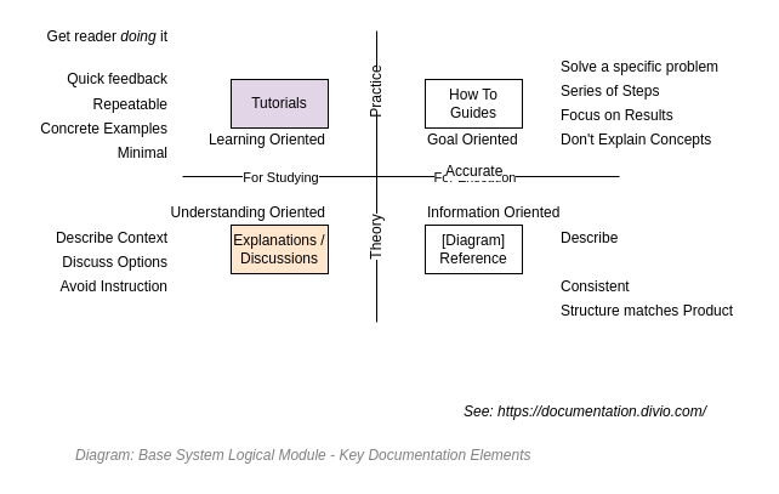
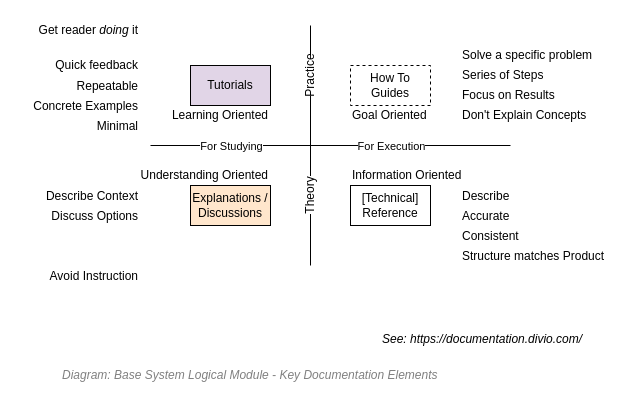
  <mxCell id="0" />
  <mxCell id="1" parent="0" />
  <mxCell id="2" value="" style="endArrow=none;html=1;" edge="1" parent="1" target="15"><mxGeometry width="50" height="50" relative="1" as="geometry"><mxPoint x="310" y="265" as="sourcePoint" /><mxPoint x="310" y="25" as="targetPoint" /></mxGeometry></mxCell>
  <mxCell id="3" value="Explanations / Discussions" style="rounded=0;whiteSpace=wrap;html=1;fillColor=#ffe6cc;" vertex="1" parent="1"><mxGeometry x="190" y="185" width="80" height="40" as="geometry" /></mxCell>
  <mxCell id="4" value="Tutorials" style="rounded=0;whiteSpace=wrap;html=1;fillColor=#e1d5e7;" vertex="1" parent="1"><mxGeometry x="190" y="65" width="80" height="40" as="geometry" /></mxCell>
- <mxCell id="5" value="How To Guides" style="rounded=0;whiteSpace=wrap;html=1;" vertex="1" parent="1"><mxGeometry x="350" y="65" width="80" height="40" as="geometry" /></mxCell>
- <mxCell id="6" value="[Diagram]&lt;br&gt;Reference" style="rounded=0;whiteSpace=wrap;html=1;" vertex="1" parent="1"><mxGeometry x="350" y="185" width="80" height="40" as="geometry" /></mxCell>
+ <mxCell id="5" value="How To Guides" style="rounded=0;whiteSpace=wrap;html=1;dashed=1;" vertex="1" parent="1"><mxGeometry x="350" y="65" width="80" height="40" as="geometry" /></mxCell>
+ <mxCell id="6" value="[Technical]&lt;br&gt;Reference" style="rounded=0;whiteSpace=wrap;html=1;" vertex="1" parent="1"><mxGeometry x="350" y="185" width="80" height="40" as="geometry" /></mxCell>
  <mxCell id="7" value="Learning Oriented" style="text;html=1;strokeColor=none;fillColor=none;align=right;verticalAlign=middle;whiteSpace=wrap;rounded=0;" vertex="1" parent="1"><mxGeometry x="110" y="105" width="160" height="20" as="geometry" /></mxCell>
  <mxCell id="8" value="Understanding Oriented" style="text;html=1;strokeColor=none;fillColor=none;align=right;verticalAlign=middle;whiteSpace=wrap;rounded=0;" vertex="1" parent="1"><mxGeometry x="110" y="165" width="160" height="20" as="geometry" /></mxCell>
  <mxCell id="9" value="Goal Oriented" style="text;html=1;strokeColor=none;fillColor=none;align=left;verticalAlign=middle;whiteSpace=wrap;rounded=0;" vertex="1" parent="1"><mxGeometry x="350" y="105" width="160" height="20" as="geometry" /></mxCell>
  <mxCell id="10" value="Information Oriented" style="text;html=1;strokeColor=none;fillColor=none;align=left;verticalAlign=middle;whiteSpace=wrap;rounded=0;" vertex="1" parent="1"><mxGeometry x="350" y="165" width="160" height="20" as="geometry" /></mxCell>
  <mxCell id="11" value="" style="endArrow=none;html=1;" edge="1" parent="1"><mxGeometry width="50" height="50" relative="1" as="geometry"><mxPoint x="150" y="145" as="sourcePoint" /><mxPoint x="510" y="145" as="targetPoint" /></mxGeometry></mxCell>
  <mxCell id="12" value="For Studying" style="edgeLabel;html=1;align=center;verticalAlign=middle;resizable=0;points=[];" connectable="0" vertex="1" parent="11"><mxGeometry x="-0.664" relative="1" as="geometry"><mxPoint x="20" as="offset" /></mxGeometry></mxCell>
  <mxCell id="13" value="For Execution" style="edgeLabel;html=1;align=center;verticalAlign=middle;resizable=0;points=[];" connectable="0" vertex="1" parent="11"><mxGeometry x="-0.664" relative="1" as="geometry"><mxPoint x="180" as="offset" /></mxGeometry></mxCell>
  <mxCell id="14" value="" style="endArrow=none;html=1;" edge="1" parent="1" source="15"><mxGeometry width="50" height="50" relative="1" as="geometry"><mxPoint x="310" y="265" as="sourcePoint" /><mxPoint x="310" y="25" as="targetPoint" /></mxGeometry></mxCell>
  <mxCell id="15" value="Practice" style="text;html=1;strokeColor=none;fillColor=none;align=center;verticalAlign=middle;whiteSpace=wrap;rounded=0;rotation=-90;" vertex="1" parent="1"><mxGeometry x="290" y="65" width="40" height="20" as="geometry" /></mxCell>
  <mxCell id="16" value="Theory" style="text;html=1;strokeColor=none;fillColor=none;align=center;verticalAlign=middle;whiteSpace=wrap;rounded=0;rotation=-90;labelBackgroundColor=#ffffff;" vertex="1" parent="1"><mxGeometry x="290" y="185" width="40" height="20" as="geometry" /></mxCell>
  <mxCell id="17" value="Get reader &lt;i&gt;doing&lt;/i&gt; it" style="text;html=1;strokeColor=none;fillColor=none;align=right;verticalAlign=middle;whiteSpace=wrap;rounded=0;labelBackgroundColor=#ffffff;" vertex="1" parent="1"><mxGeometry x="20" y="20" width="120" height="20" as="geometry" /></mxCell>
  <mxCell id="18" value="Quick feedback" style="text;html=1;strokeColor=none;fillColor=none;align=right;verticalAlign=middle;whiteSpace=wrap;rounded=0;labelBackgroundColor=#ffffff;" vertex="1" parent="1"><mxGeometry x="20" y="55" width="120" height="20" as="geometry" /></mxCell>
  <mxCell id="19" value="Repeatable" style="text;html=1;strokeColor=none;fillColor=none;align=right;verticalAlign=middle;whiteSpace=wrap;rounded=0;labelBackgroundColor=#ffffff;" vertex="1" parent="1"><mxGeometry x="20" y="76" width="120" height="20" as="geometry" /></mxCell>
  <mxCell id="20" value="Concrete Examples" style="text;html=1;strokeColor=none;fillColor=none;align=right;verticalAlign=middle;whiteSpace=wrap;rounded=0;labelBackgroundColor=#ffffff;" vertex="1" parent="1"><mxGeometry x="20" y="96" width="120" height="20" as="geometry" /></mxCell>
  <mxCell id="21" value="Minimal" style="text;html=1;strokeColor=none;fillColor=none;align=right;verticalAlign=middle;whiteSpace=wrap;rounded=0;labelBackgroundColor=#ffffff;" vertex="1" parent="1"><mxGeometry x="20" y="116" width="120" height="20" as="geometry" /></mxCell>
  <mxCell id="22" value="Series of Steps" style="text;html=1;strokeColor=none;fillColor=none;align=left;verticalAlign=middle;whiteSpace=wrap;rounded=0;labelBackgroundColor=#ffffff;" vertex="1" parent="1"><mxGeometry x="460" y="65" width="150" height="20" as="geometry" /></mxCell>
  <mxCell id="23" value="Focus on Results" style="text;html=1;strokeColor=none;fillColor=none;align=left;verticalAlign=middle;whiteSpace=wrap;rounded=0;labelBackgroundColor=#ffffff;" vertex="1" parent="1"><mxGeometry x="460" y="85" width="150" height="20" as="geometry" /></mxCell>
  <mxCell id="24" value="Solve a specific problem" style="text;html=1;strokeColor=none;fillColor=none;align=left;verticalAlign=middle;whiteSpace=wrap;rounded=0;labelBackgroundColor=#ffffff;" vertex="1" parent="1"><mxGeometry x="460" y="45" width="150" height="20" as="geometry" /></mxCell>
  <mxCell id="25" value="Don't Explain Concepts" style="text;html=1;strokeColor=none;fillColor=none;align=left;verticalAlign=middle;whiteSpace=wrap;rounded=0;labelBackgroundColor=#ffffff;" vertex="1" parent="1"><mxGeometry x="460" y="105" width="150" height="20" as="geometry" /></mxCell>
  <mxCell id="26" value="Describe" style="text;html=1;strokeColor=none;fillColor=none;align=left;verticalAlign=middle;whiteSpace=wrap;rounded=0;labelBackgroundColor=#ffffff;" vertex="1" parent="1"><mxGeometry x="460" y="186" width="150" height="20" as="geometry" /></mxCell>
- <mxCell id="27" value="Accurate" style="text;html=1;strokeColor=none;fillColor=none;align=left;verticalAlign=middle;whiteSpace=wrap;rounded=0;labelBackgroundColor=#ffffff;" vertex="1" parent="1"><mxGeometry x="365" y="131" width="150" height="20" as="geometry" /></mxCell>
+ <mxCell id="27" value="Accurate" style="text;html=1;strokeColor=none;fillColor=none;align=left;verticalAlign=middle;whiteSpace=wrap;rounded=0;labelBackgroundColor=#ffffff;" vertex="1" parent="1"><mxGeometry x="460" y="206" width="150" height="20" as="geometry" /></mxCell>
  <mxCell id="28" value="Consistent" style="text;html=1;strokeColor=none;fillColor=none;align=left;verticalAlign=middle;whiteSpace=wrap;rounded=0;labelBackgroundColor=#ffffff;" vertex="1" parent="1"><mxGeometry x="460" y="226" width="150" height="20" as="geometry" /></mxCell>
  <mxCell id="29" value="Structure matches Product" style="text;html=1;strokeColor=none;fillColor=none;align=left;verticalAlign=middle;whiteSpace=wrap;rounded=0;labelBackgroundColor=#ffffff;" vertex="1" parent="1"><mxGeometry x="460" y="246" width="150" height="20" as="geometry" /></mxCell>
  <mxCell id="30" value="Describe Context" style="text;html=1;strokeColor=none;fillColor=none;align=right;verticalAlign=middle;whiteSpace=wrap;rounded=0;labelBackgroundColor=#ffffff;" vertex="1" parent="1"><mxGeometry x="20" y="186" width="120" height="20" as="geometry" /></mxCell>
  <mxCell id="31" value="Discuss Options" style="text;html=1;strokeColor=none;fillColor=none;align=right;verticalAlign=middle;whiteSpace=wrap;rounded=0;labelBackgroundColor=#ffffff;" vertex="1" parent="1"><mxGeometry x="20" y="206" width="120" height="20" as="geometry" /></mxCell>
- <mxCell id="32" value="Avoid Instruction" style="text;html=1;strokeColor=none;fillColor=none;align=right;verticalAlign=middle;whiteSpace=wrap;rounded=0;labelBackgroundColor=#ffffff;" vertex="1" parent="1"><mxGeometry x="20" y="226" width="120" height="20" as="geometry" /></mxCell>
+ <mxCell id="32" value="Avoid Instruction" style="text;html=1;strokeColor=none;fillColor=none;align=right;verticalAlign=middle;whiteSpace=wrap;rounded=0;labelBackgroundColor=#ffffff;" vertex="1" parent="1"><mxGeometry x="20" y="266" width="120" height="20" as="geometry" /></mxCell>
  <mxCell id="33" value="&lt;i&gt;See: https://documentation.divio.com/&lt;/i&gt;" style="text;whiteSpace=wrap;html=1;" vertex="1" parent="1"><mxGeometry x="380" y="325" width="240" height="20" as="geometry" /></mxCell>
  <mxCell id="34" value="&lt;font style=&quot;font-size: 12px&quot;&gt;Diagram: Base System Logical Module - Key Documentation Elements&lt;/font&gt;" style="text;strokeColor=none;fillColor=none;html=1;fontSize=12;fontStyle=2;verticalAlign=middle;align=left;shadow=0;glass=0;comic=0;opacity=30;fontColor=#808080;" vertex="1" parent="1"><mxGeometry x="60" y="365" width="480" height="20" as="geometry" /></mxCell>
